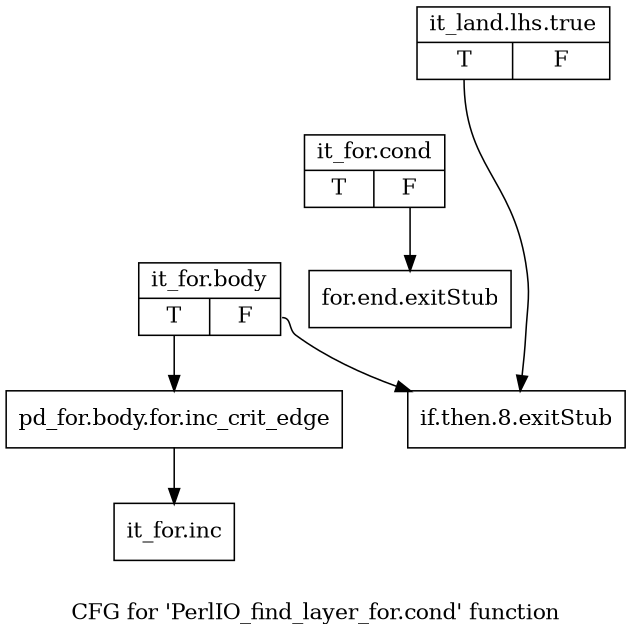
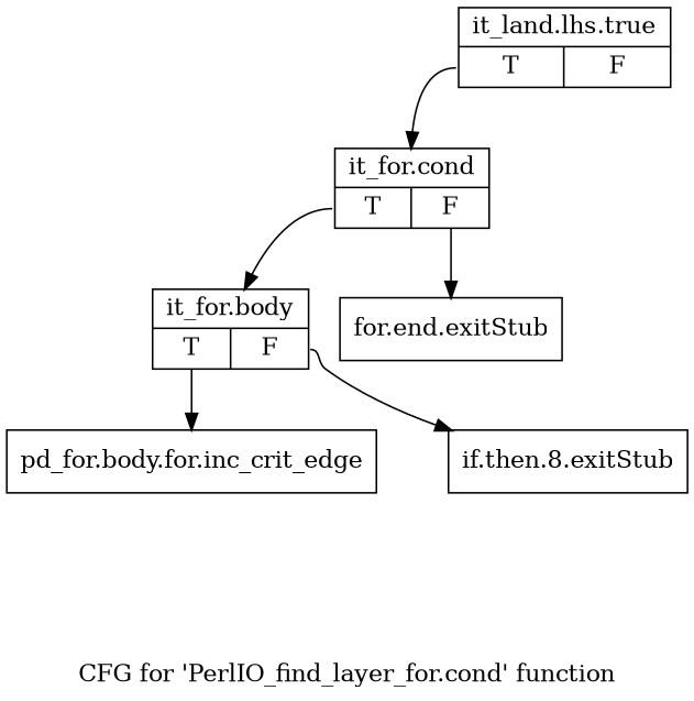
  digraph {
    label="CFG for 'PerlIO_find_layer_for.cond' function"
    node [shape=record]
    edge [tailport=s0]
    n1 [label="{it_for.cond|{<s0>T|<s1>F}}"]
    n2 [label="{for.end.exitStub}"]
    n3 [label="{it_for.body|{<s0>T|<s1>F}}"]
    n4 [label="{if.then.8.exitStub}"]
    n5 [label="{pd_for.body.for.inc_crit_edge}"]
-   n6 [label="{it_for.inc}"]
    n7 [label="{it_land.lhs.true|{<s0>T|<s1>F}}"]
    n1 -> n2 [tailport=s1]
+   n1 -> n3
    n3 -> n4 [tailport=s1]
    n3 -> n5
-   n5 -> n6 [tailport=""]
-   n7 -> n4
+   n7 -> n1
  }
